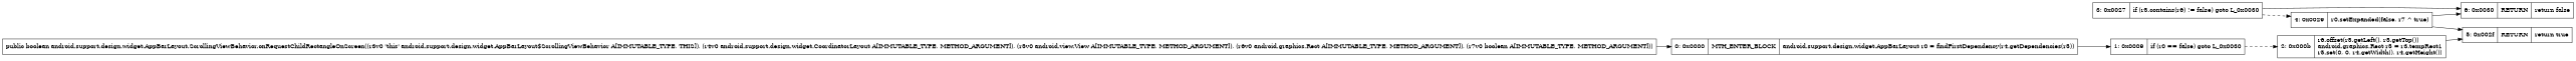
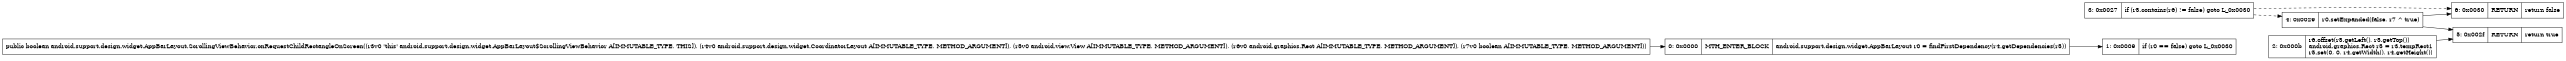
  digraph {
    rankdir=LR
    node [shape=record]
    n1 [label="{0\:\ 0x0000|MTH_ENTER_BLOCK\l|android.support.design.widget.AppBarLayout r0 = findFirstDependency(r4.getDependencies(r5))\l}"]
    n2 [label="{1\:\ 0x0009|if (r0 == false) goto L_0x0030\l}"]
    n3 [label="{2\:\ 0x000b|r6.offset(r5.getLeft(), r5.getTop())\landroid.graphics.Rect r5 = r3.tempRect1\lr5.set(0, 0, r4.getWidth(), r4.getHeight())\l}"]
    n4 [label="{5\:\ 0x002f|RETURN\l|return true\l}"]
    n5 [label="{6\:\ 0x0030|RETURN\l|return false\l}"]
    n6 [label="{3\:\ 0x0027|if (r5.contains(r6) != false) goto L_0x0030\l}"]
    n7 [label="{4\:\ 0x0029|r0.setExpanded(false, r7 ^ true)\l}"]
    n8 [label="{public boolean android.support.design.widget.AppBarLayout.ScrollingViewBehavior.onRequestChildRectangleOnScreen((r3v0 'this' android.support.design.widget.AppBarLayout$ScrollingViewBehavior A[IMMUTABLE_TYPE, THIS]), (r4v0 android.support.design.widget.CoordinatorLayout A[IMMUTABLE_TYPE, METHOD_ARGUMENT]), (r5v0 android.view.View A[IMMUTABLE_TYPE, METHOD_ARGUMENT]), (r6v0 android.graphics.Rect A[IMMUTABLE_TYPE, METHOD_ARGUMENT]), (r7v0 boolean A[IMMUTABLE_TYPE, METHOD_ARGUMENT])) }"]
    n1 -> n2
-   n2 -> n3 [style=dashed]
    n3 -> n4
-   n6 -> n5
+   n6 -> n5 [style=dashed]
    n6 -> n7 [style=dashed]
    n7 -> n4
    n7 -> n5
    n8 -> n1
  }
